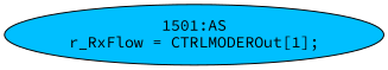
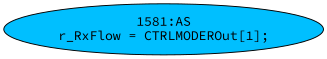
  strict digraph {
    fontname="Source Code Pro"
-   n1 [ast="<pyverilog.vparser.ast.Assign object at 0x7fbdee046ed0>" def_var="['r_RxFlow']" fillcolor=deepskyblue label="1501:AS\nr_RxFlow = CTRLMODEROut[1];" statements="[]" style=filled typ=Assign use_var="['CTRLMODEROut']" fontname="Source Code Pro"]
+   n1 [ast="<pyverilog.vparser.ast.Assign object at 0x7fbdee046ed0>" def_var="['r_RxFlow']" fillcolor=deepskyblue label="1581:AS\nr_RxFlow = CTRLMODEROut[1];" statements="[]" style=filled typ=Assign use_var="['CTRLMODEROut']" fontname="Source Code Pro"]
  }
